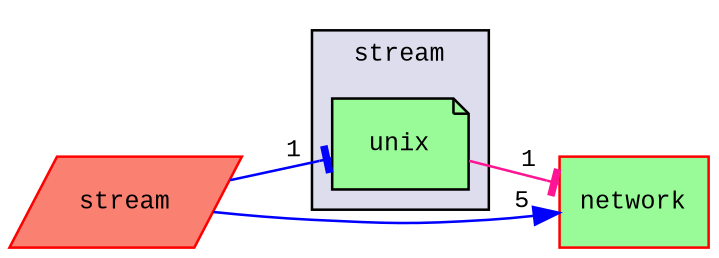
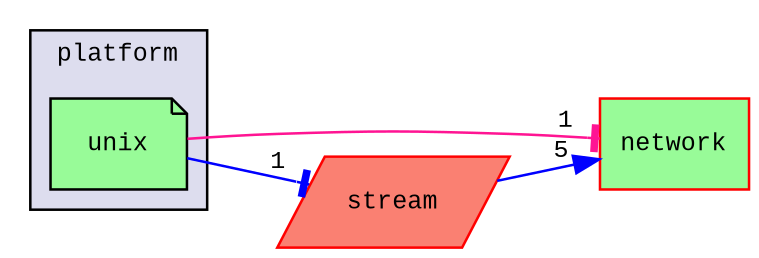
  digraph {
    compound=true
    rankdir=LR
    node [fillcolor=palegreen fontname=CourierNew fontsize=10 style=filled color=red]
    edge [arrowhead=tee color=blue headlabel=1 labeldistance=1.5 labelfontname=CourierNew labelfontsize=10]
    n1 [label=unix pencolor=black shape=note color=""]
    n2 [label=network shape=box]
    n3 [fillcolor=salmon label=stream shape=parallelogram]
    subgraph cluster_1 {
      bgcolor="#ddddee"
      fontname=CourierNew
      fontsize=10
-     label=stream
+     label=platform
      pencolor=black
      n1
    }
    n1 -> n2 [color=deeppink]
-   n3 -> n1
+   n1 -> n3
    n3 -> n2 [arrowhead=normal headlabel=5]
  }
